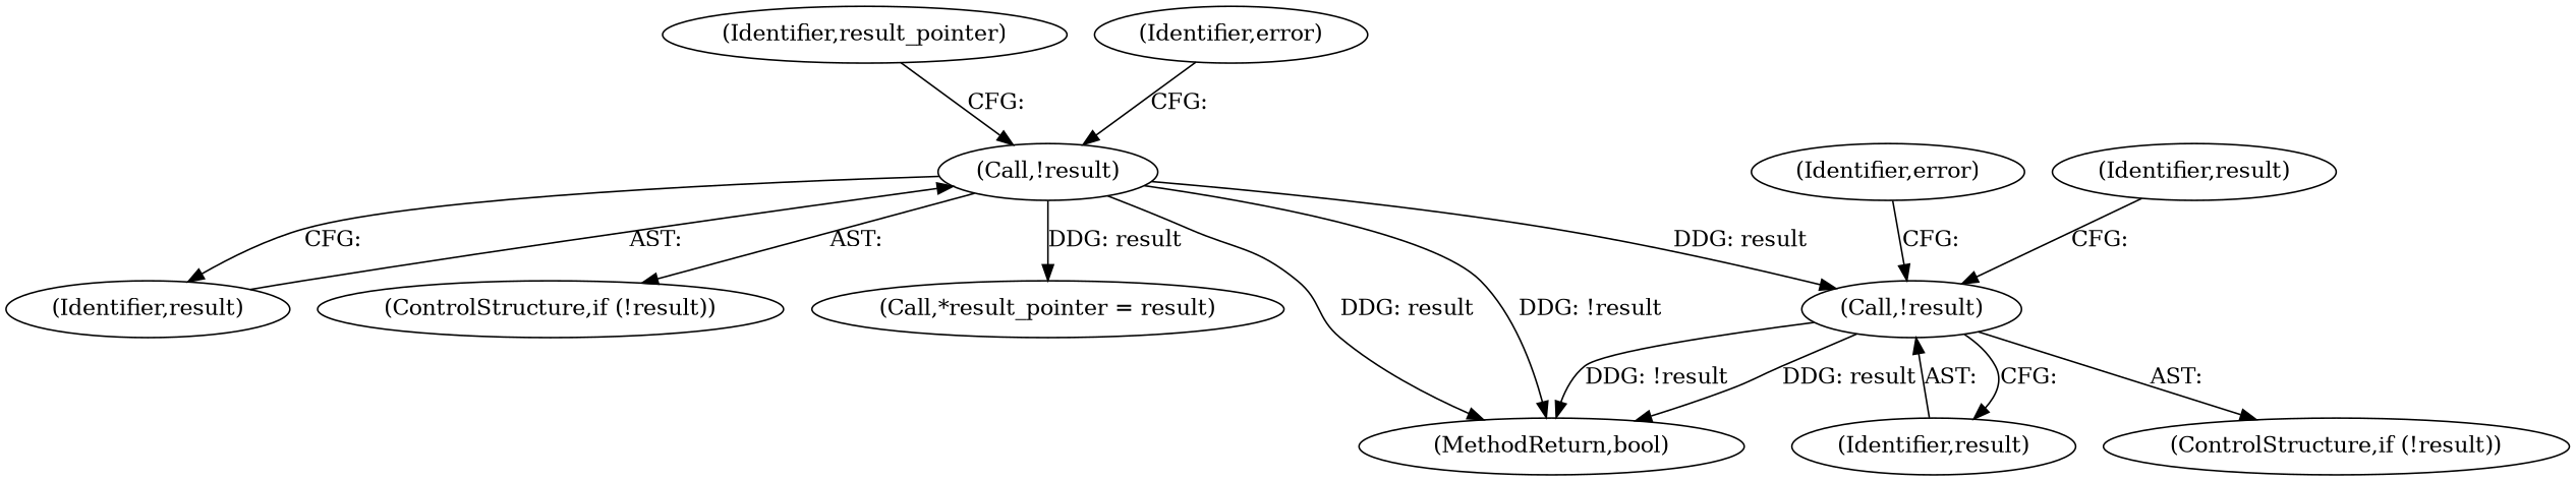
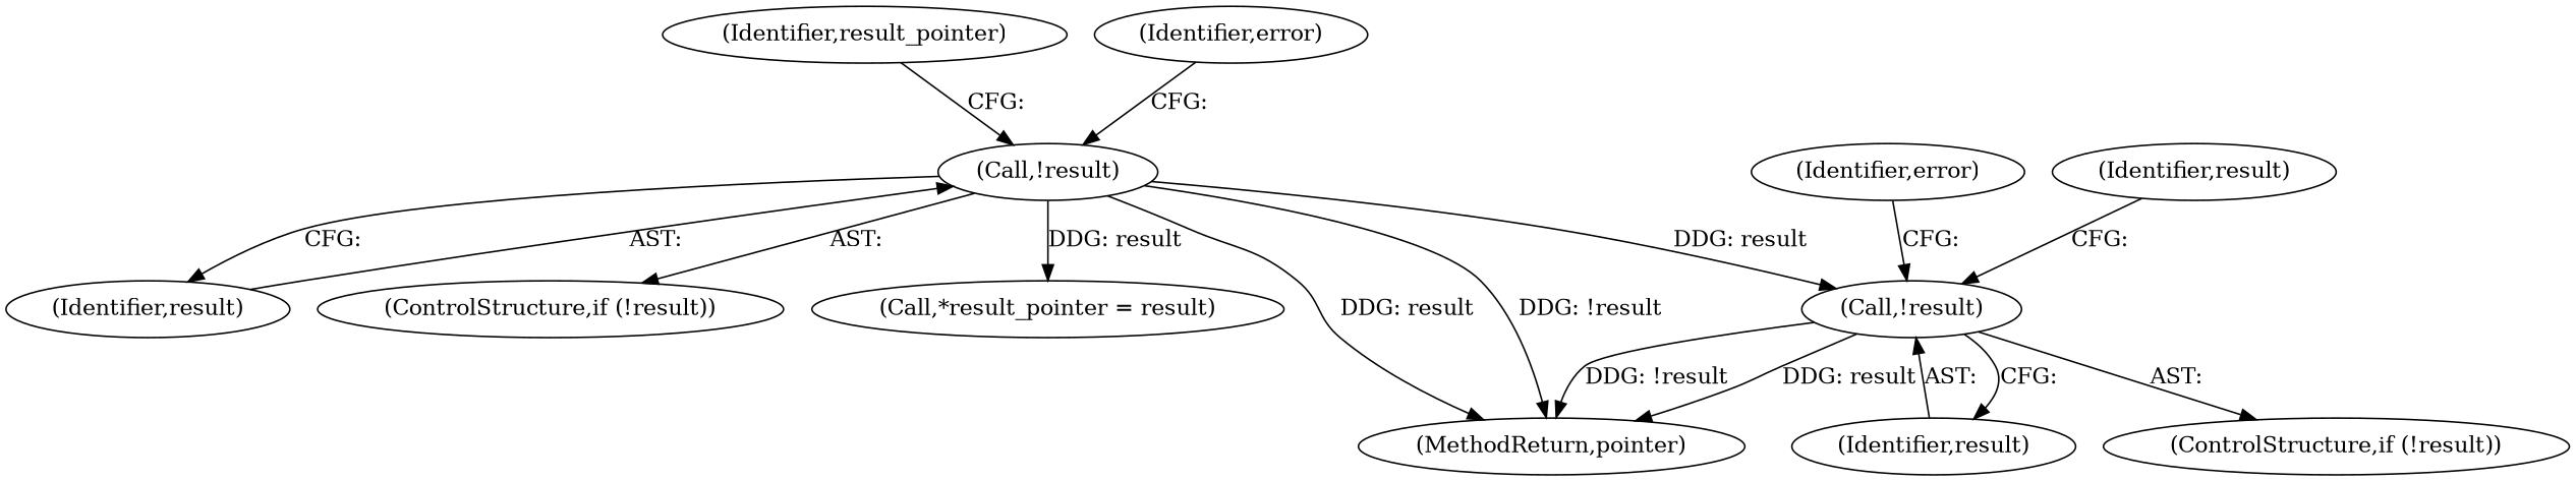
  digraph {
    n1 [label="(Call,!result)"]
-   n2 [label="(MethodReturn,bool)"]
+   n2 [label="(MethodReturn,pointer)"]
    n3 [label="(ControlStructure,if (!result))"]
    n4 [label="(Identifier,result)"]
    n5 [label="(Call,!result)"]
    n6 [label="(Identifier,result)"]
    n7 [label="(ControlStructure,if (!result))"]
    n8 [label="(Call,*result_pointer = result)"]
    n9 [label="(Identifier,result_pointer)"]
    n10 [label="(Identifier,error)"]
    n11 [label="(Identifier,result)"]
    n12 [label="(Identifier,error)"]
    n1 -> n2 [label="DDG: !result"]
    n1 -> n2 [label="DDG: result"]
    n1 -> n3 [label="AST: "]
    n1 -> n4 [label="CFG: "]
    n4 -> n1 [label="AST: "]
    n5 -> n1 [label="DDG: result"]
    n5 -> n2 [label="DDG: !result"]
    n5 -> n2 [label="DDG: result"]
    n5 -> n6 [label="CFG: "]
    n5 -> n7 [label="AST: "]
    n5 -> n8 [label="DDG: result"]
    n6 -> n5 [label="AST: "]
    n9 -> n5 [label="CFG: "]
    n10 -> n1 [label="CFG: "]
    n11 -> n1 [label="CFG: "]
    n12 -> n5 [label="CFG: "]
  }
